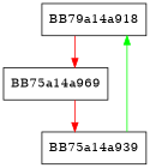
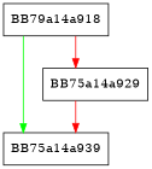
  digraph {
    splines=ortho
    node [shape=box]
    edge [color=red]
    n1 [label=BB79a14a918]
    BB75a14a939
-   BB75a14a929 [label=BB75a14a969]
-   BB75a14a939 -> n1 [color=green]
+   BB75a14a929
+   n1 -> BB75a14a939 [color=green]
    n1 -> BB75a14a929
    BB75a14a929 -> BB75a14a939
  }
